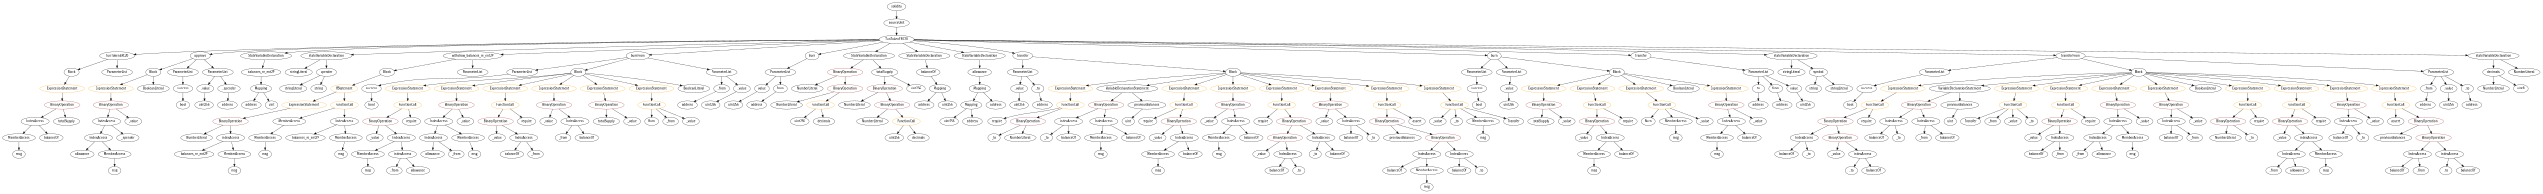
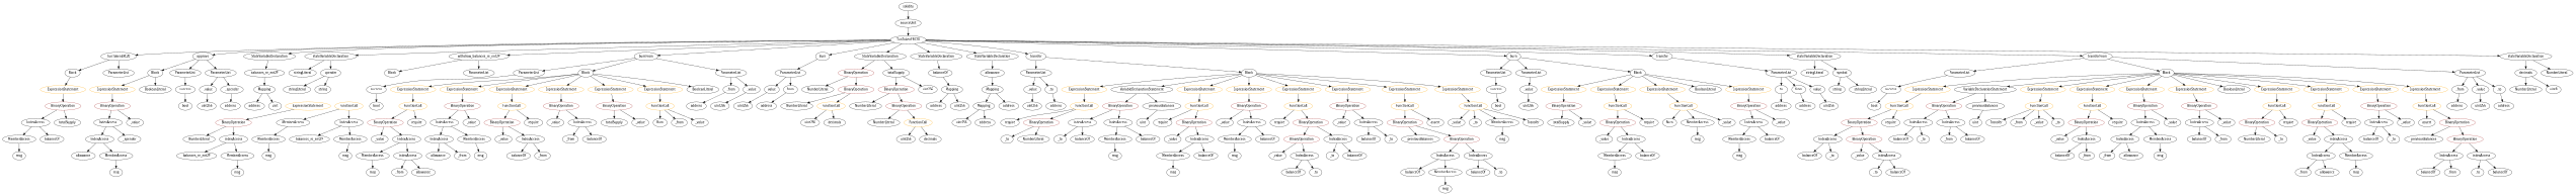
  strict digraph {
    fontname="Fira Sans"
    node [color=black fontname="Fira Sans"]
    edge [fontname="Fira Sans"]
    n1 [height=0.5 label=IndexAccess width=1.6402]
    n2 [height=0.5 label=_from width=0.93331]
    n3 [height=0.5 label=allowance width=1.3076]
    n4 [height=0.5 label=balances_re_ent29 width=2.2085]
    n5 [height=0.5 label=Mapping width=1.2105]
    n6 [height=0.5 label=address width=1.0996]
    n7 [height=0.5 label=uint width=0.75]
    n8 [height=0.5 label=IndexAccess width=1.6402]
    n9 [height=0.5 label=balanceOf width=1.3491]
    n10 [height=0.5 label=_from width=0.93331]
    n11 [height=0.5 label=balanceOf width=1.3491]
    n12 [height=0.5 label=Mapping width=1.2105]
    n13 [height=0.5 label=address width=1.0996]
    n14 [height=0.5 label=uint256 width=1.0442]
    n15 [height=0.5 label=_to width=0.75]
    n16 [height=0.5 label=uint256 width=1.0442]
    n17 [height=0.5 label=balanceOf width=1.3491]
    n18 [color=brown height=0.5 label=BinaryOperation width=1.9867]
    n19 [height=0.5 label=NumberLiteral width=1.765]
    n20 [color=brown height=0.5 label=BinaryOperation width=1.9867]
    n21 [height=0.5 label=NumberLiteral width=1.765]
    n22 [color=orange height=0.5 label=FunctionCall width=1.6125]
    n23 [height=0.5 label=uint256 width=1.0442]
    n24 [height=0.5 label=decimals width=1.1967]
    n25 [height=0.5 label=msg width=0.75]
    n26 [height=0.5 label=uint256 width=1.0442]
    n27 [height=0.5 label=msg width=0.75]
    n28 [color=orange height=0.5 label=ExpressionStatement width=2.458]
    n29 [color=orange height=0.5 label=FunctionCall width=1.6125]
    n30 [height=0.5 label=require width=1.0026]
    n31 [color=brown height=0.5 label=BinaryOperation width=1.9867]
    n32 [height=0.5 label=_to width=0.75]
    n33 [height=0.5 label=NumberLiteral width=1.765]
    n34 [height=0.5 label=_value width=0.96103]
    n35 [height=0.5 label=_value width=0.96103]
    n36 [color=orange height=0.5 label=FunctionCall width=1.6125]
    n37 [color=brown height=0.5 label=BinaryOperation width=1.9867]
    n38 [height=0.5 label=require width=1.0026]
    n39 [height=0.5 label=_value width=0.96103]
    n40 [height=0.5 label=IndexAccess width=1.6402]
    n41 [height=0.5 label=balanceOf width=1.3491]
    n42 [height=0.5 label=_from width=0.93331]
    n43 [height=0.5 label=to width=0.75]
    n44 [height=0.5 label=address width=1.0996]
    n45 [height=0.5 label=_from width=0.93331]
    n46 [height=0.5 label=ParameterList width=1.7095]
    n47 [height=0.5 label=_value width=0.96103]
    n48 [height=0.5 label=_to width=0.75]
    n49 [height=0.5 label=uint256 width=1.0442]
    n50 [height=0.5 label=address width=1.0996]
    n51 [height=0.5 label=Mapping width=1.2105]
    n52 [height=0.5 label=uint256 width=1.0442]
    n53 [height=0.5 label=address width=1.0996]
    n54 [height=0.5 label=_value width=0.96103]
    n55 [height=0.5 label=_from width=0.93331]
    n56 [height=0.5 label=uint256 width=1.0442]
    n57 [height=0.5 label=decimals width=1.1967]
    n58 [height=0.5 label=NumberLiteral width=1.765]
    n59 [height=0.5 label=uint8 width=0.7947]
    n60 [height=0.5 label=MemberAccess width=1.9174]
    n61 [height=0.5 label=msg width=0.75]
    n62 [height=0.5 label=balanceOf width=1.3491]
    n63 [height=0.5 label=balanceOf width=1.3491]
    n64 [height=0.5 label=previousBalances width=2.0976]
    n65 [color=brown height=0.5 label=BinaryOperation width=1.9867]
    n66 [height=0.5 label=IndexAccess width=1.6402]
    n67 [height=0.5 label=IndexAccess width=1.6402]
    n68 [height=0.5 label=balanceOf width=1.3491]
    n69 [height=0.5 label=_to width=0.75]
    n70 [height=0.5 label=balanceOf width=1.3491]
    n71 [height=0.5 label=IndexAccess width=1.6402]
    n72 [height=0.5 label=balanceOf width=1.3491]
    n73 [height=0.5 label=MemberAccess width=1.9174]
    n74 [height=0.5 label=msg width=0.75]
    n75 [height=0.5 label=MemberAccess width=1.9174]
    n76 [height=0.5 label=MemberAccess width=1.9174]
    n77 [height=0.5 label=msg width=0.75]
    n78 [color=orange height=0.5 label=ExpressionStatement width=2.458]
    n79 [color=orange height=0.5 label=FunctionCall width=1.6125]
    n80 [color=brown height=0.5 label=BinaryOperation width=1.9867]
    n81 [height=0.5 label=require width=1.0026]
    n82 [height=0.5 label=IndexAccess width=1.6402]
    n83 [color=brown height=0.5 label=BinaryOperation width=1.9867]
    n84 [height=0.5 label=uint width=0.75]
    n85 [height=0.5 label=IndexAccess width=1.6402]
    n86 [height=0.5 label=balanceOf width=1.3491]
    n87 [height=0.5 label=_from width=0.93331]
    n88 [height=0.5 label=VariableDeclarationStatement width=3.3174]
    n89 [color=brown height=0.5 label=BinaryOperation width=1.9867]
    n90 [height=0.5 label=previousBalances width=2.0976]
    n91 [height=0.5 label=IndexAccess width=1.6402]
    n92 [height=0.5 label=IndexAccess width=1.6402]
    n93 [height=0.5 label=_to width=0.75]
    n94 [height=0.5 label=balanceOf width=1.3491]
    n95 [height=0.5 label=MemberAccess width=1.9174]
    n96 [height=0.5 label=balanceOf width=1.3491]
    n97 [height=0.5 label=MemberAccess width=1.9174]
    n98 [height=0.5 label=msg width=0.75]
    n99 [height=0.5 label=Block width=0.90558]
-   n100 [color=orange height=0.5 label=IfStatement width=1.4739]
    n101 [color=orange height=0.5 label=ExpressionStatement width=2.458]
    n102 [color=orange height=0.5 label=FunctionCall width=1.6125]
    n103 [color=brown height=0.5 label=BinaryOperation width=1.9867]
    n104 [height=0.5 label=IndexAccess width=1.6402]
    n105 [height=0.5 label=_from width=0.93331]
    n106 [height=0.5 label=IndexAccess width=1.6402]
    n107 [height=0.5 label=IndexAccess width=1.6402]
    n108 [height=0.5 label=MemberAccess width=1.9174]
    n109 [height=0.5 label=allowance width=1.3076]
    n110 [height=0.5 label=_from width=0.93331]
    n111 [height=0.5 label=msg width=0.75]
    n112 [height=0.5 label=NumberLiteral width=1.765]
    n113 [height=0.5 label=balanceOf width=1.3491]
    n114 [height=0.5 label=_to width=0.75]
    n115 [height=0.5 label=IndexAccess width=1.6402]
    n116 [height=0.5 label=_to width=0.75]
    n117 [height=0.5 label=NumberLiteral width=1.765]
    n118 [height=0.5 label=MemberAccess width=1.9174]
    n119 [height=0.5 label=msg width=0.75]
    n120 [color=brown height=0.5 label=BinaryOperation width=1.9867]
    n121 [height=0.5 label=_value width=0.96103]
    n122 [height=0.5 label=IndexAccess width=1.6402]
    n123 [height=0.5 label=MemberAccess width=1.9174]
    n124 [height=0.5 label=IndexAccess width=1.6402]
    n125 [height=0.5 label=msg width=0.75]
    n126 [height=0.5 label=allowance width=1.3076]
    n127 [height=0.5 label=balanceOf width=1.3491]
    n128 [height=0.5 label=_to width=0.75]
    n129 [height=0.5 label=IndexAccess width=1.6402]
    n130 [height=0.5 label=_to width=0.75]
    n131 [height=0.5 label=balanceOf width=1.3491]
    n132 [height=0.5 label=NumberLiteral width=1.765]
    n133 [height=0.5 label=assert width=0.89172]
    n134 [height=0.5 label=Block width=0.90558]
    n135 [color=orange height=0.5 label=ExpressionStatement width=2.458]
    n136 [height=0.5 label=BooleanLiteral width=1.7788]
    n137 [color=brown height=0.5 label=BinaryOperation width=1.9867]
    n138 [height=0.5 label=IndexAccess width=1.6402]
    n139 [height=0.5 label=_value width=0.96103]
    n140 [color=brown height=0.5 label=BinaryOperation width=1.9867]
    n141 [height=0.5 label=_to width=0.75]
    n142 [height=0.5 label=TunTokenERC20 width=2.1392]
    n143 [height=0.5 label=Block width=0.90558]
    n144 [height=0.5 label=ParameterList width=1.7095]
    n145 [color=orange height=0.5 label=ExpressionStatement width=2.458]
    n146 [color=brown height=0.5 label=BinaryOperation width=1.9867]
    n147 [color=orange height=0.5 label=ExpressionStatement width=2.458]
    n148 [color=orange height=0.5 label=FunctionCall width=1.6125]
    n149 [height=0.5 label=require width=1.0026]
    n150 [color=brown height=0.5 label=BinaryOperation width=1.9867]
    n151 [height=0.5 label=previousBalances width=2.0976]
    n152 [color=brown height=0.5 label=BinaryOperation width=1.9867]
    n153 [height=0.5 label=IndexAccess width=1.6402]
    n154 [height=0.5 label=balanceOf width=1.3491]
    n155 [height=0.5 label=address width=1.0996]
    n156 [height=0.5 label=ParameterList width=1.7095]
    n157 [height=0.5 label=success width=1.1135]
    n158 [height=0.5 label=bool width=0.76697]
    n159 [height=0.5 label=IndexAccess width=1.6402]
    n160 [height=0.5 label=_to width=0.75]
    n161 [height=0.5 label=approve width=1.1412]
    n162 [height=0.5 label=ParameterList width=1.7095]
    n163 [height=0.5 label=ParameterList width=1.7095]
    n164 [height=0.5 label=success width=1.1135]
    n165 [height=0.5 label=_value width=0.96103]
    n166 [height=0.5 label=_spender width=1.2521]
    n167 [height=0.5 label=bool width=0.76697]
    n168 [height=0.5 label=uint256 width=1.0442]
    n169 [height=0.5 label=address width=1.0996]
    n170 [height=0.5 label=allowance width=1.3076]
    n171 [color=orange height=0.5 label=FunctionCall width=1.6125]
    n172 [color=brown height=0.5 label=BinaryOperation width=1.9867]
    n173 [height=0.5 label=require width=1.0026]
    n174 [height=0.5 label=_value width=0.96103]
    n175 [height=0.5 label=IndexAccess width=1.6402]
    n176 [height=0.5 label=_from width=0.93331]
    n177 [color=orange height=0.5 label=FunctionCall width=1.6125]
    n178 [height=0.5 label=Burn width=0.7947]
    n179 [height=0.5 label=MemberAccess width=1.9174]
    n180 [height=0.5 label=_value width=0.96103]
    n181 [height=0.5 label=msg width=0.75]
    n182 [color=brown height=0.5 label=BinaryOperation width=1.9867]
    n183 [height=0.5 label=IndexAccess width=1.6402]
    n184 [height=0.5 label=_value width=0.96103]
    n185 [height=0.5 label=balanceOf width=1.3491]
    n186 [height=0.5 label=IndexAccess width=1.6402]
    n187 [height=0.5 label=IndexAccess width=1.6402]
    n188 [height=0.5 label=MemberAccess width=1.9174]
    n189 [height=0.5 label=allowance width=1.3076]
    n190 [height=0.5 label=ParameterList width=1.7095]
    n191 [height=0.5 label=success width=1.1135]
    n192 [height=0.5 label=bool width=0.76697]
    n193 [color=brown height=0.5 label=BinaryOperation width=1.9867]
    n194 [height=0.5 label=IndexAccess width=1.6402]
    n195 [height=0.5 label=balanceOf width=1.3491]
    n196 [height=0.5 label=_to width=0.75]
    n197 [height=0.5 label=VariableDeclarationStatement width=3.3174]
    n198 [height=0.5 label=previousBalances width=2.0976]
    n199 [height=0.5 label=uint width=0.75]
    n200 [height=0.5 label=from width=0.7947]
    n201 [height=0.5 label=address width=1.0996]
    n202 [height=0.5 label=address width=1.0996]
    n203 [color=orange height=0.5 label=ExpressionStatement width=2.458]
    n204 [color=brown height=0.5 label=BinaryOperation width=1.9867]
    n205 [height=0.5 label=_value width=0.96103]
    n206 [height=0.5 label=require width=1.0026]
    n207 [height=0.5 label=NumberLiteral width=1.765]
    n208 [height=0.5 label=NumberLiteral width=1.765]
    n209 [height=0.5 label=IndexAccess width=1.6402]
    n210 [height=0.5 label=balances_re_ent29 width=2.2085]
    n211 [height=0.5 label=MemberAccess width=1.9174]
    n212 [height=0.5 label=balanceOf width=1.3491]
    n213 [color=brown height=0.5 label=BinaryOperation width=1.9867]
    n214 [color=brown height=0.5 label=BinaryOperation width=1.9867]
    n215 [height=0.5 label=StateVariableDeclaration width=2.8184]
    n216 [color=brown height=0.5 label=BinaryOperation width=1.9867]
    n217 [height=0.5 label=_value width=0.96103]
    n218 [height=0.5 label=string width=0.864]
    n219 [height=0.5 label=SourceUnit width=1.46]
    n220 [height=0.5 label=TunTokenERC20 width=2.1392]
    n221 [height=0.5 label=solidity width=1.0442]
    n222 [height=0.5 label=StateVariableDeclaration width=2.8184]
    n223 [height=0.5 label=withdraw_balances_re_ent29 width=3.2897]
    n224 [height=0.5 label=burnFrom width=1.3353]
    n225 [height=0.5 label=Burn width=0.7947]
    n226 [height=0.5 label=StateVariableDeclaration width=2.8184]
    n227 [height=0.5 label=StateVariableDeclaration width=2.8184]
    n228 [height=0.5 label=StateVariableDeclaration width=2.8184]
    n229 [height=0.5 label=transfer width=1.0719]
    n230 [height=0.5 label=burn width=0.76697]
    n231 [height=0.5 label=Transfer width=1.1689]
    n232 [height=0.5 label=StateVariableDeclaration width=2.8184]
    n233 [height=0.5 label=transferFrom width=1.6402]
    n234 [height=0.5 label=StateVariableDeclaration width=2.8184]
    n235 [height=0.5 label=stringLiteral width=1.5016]
    n236 [height=0.5 label=spender width=0.83628]
    n237 [height=0.5 label=ParameterList width=1.7095]
    n238 [height=0.5 label=Block width=0.90558]
    n239 [height=0.5 label=ParameterList width=1.7095]
    n240 [height=0.5 label=ParameterList width=1.7095]
    n241 [height=0.5 label=totalSupply width=1.4739]
    n242 [height=0.5 label=allowance width=1.3076]
    n243 [height=0.5 label=Block width=0.90558]
    n244 [height=0.5 label=ParameterList width=1.7095]
    n245 [height=0.5 label=ParameterList width=1.7095]
    n246 [height=0.5 label=Block width=0.90558]
    n247 [height=0.5 label=ParameterList width=1.7095]
    n248 [height=0.5 label=stringLiteral width=1.5016]
    n249 [height=0.5 label=symbol width=1.0581]
    n250 [height=0.5 label=Block width=0.90558]
    n251 [height=0.5 label=ParameterList width=1.7095]
    n252 [height=0.5 label=_value width=0.96103]
    n253 [color=brown height=0.5 label=BinaryOperation width=1.9867]
    n254 [height=0.5 label=uint256 width=1.0442]
    n255 [color=brown height=0.5 label=BinaryOperation width=1.9867]
    n256 [color=orange height=0.5 label=FunctionCall width=1.6125]
    n257 [height=0.5 label=IndexAccess width=1.6402]
    n258 [height=0.5 label=MemberAccess width=1.9174]
    n259 [height=0.5 label=balanceOf width=1.3491]
    n260 [height=0.5 label=msg width=0.75]
    n261 [height=0.5 label=_value width=0.96103]
    n262 [height=0.5 label=_value width=0.96103]
    n263 [color=orange height=0.5 label=ExpressionStatement width=2.458]
    n264 [height=0.5 label=_value width=0.96103]
    n265 [color=orange height=0.5 label=FunctionCall width=1.6125]
    n266 [height=0.5 label=stringLiteral width=1.5016]
    n267 [height=0.5 label=string width=0.864]
    n268 [height=0.5 label=totalSupply width=1.4739]
    n269 [color=brown height=0.5 label=BinaryOperation width=1.9867]
    n270 [height=0.5 label=_value width=0.96103]
    n271 [height=0.5 label=IndexAccess width=1.6402]
    n272 [height=0.5 label=MemberAccess width=1.9174]
    n273 [height=0.5 label=msg width=0.75]
    n274 [color=orange height=0.5 label=FunctionCall width=1.6125]
    n275 [height=0.5 label=require width=1.0026]
    n276 [color=orange height=0.5 label=ExpressionStatement width=2.458]
    n277 [color=orange height=0.5 label=FunctionCall width=1.6125]
    n278 [height=0.5 label=Transfer width=1.1689]
    n279 [height=0.5 label=_from width=0.93331]
    n280 [height=0.5 label=_value width=0.96103]
    n281 [height=0.5 label=_to width=0.75]
    n282 [height=0.5 label=require width=1.0026]
    n283 [height=0.5 label=_value width=0.96103]
    n284 [height=0.5 label=success width=1.1135]
    n285 [height=0.5 label=bool width=0.76697]
    n286 [height=0.5 label=_to width=0.75]
    n287 [height=0.5 label=_from width=0.93331]
    n288 [height=0.5 label=value width=0.82242]
    n289 [height=0.5 label=decimals width=1.1967]
    n290 [height=0.5 label=Mapping width=1.2105]
    n291 [color=orange height=0.5 label=ExpressionStatement width=2.458]
    n292 [color=orange height=0.5 label=ExpressionStatement width=2.458]
    n293 [color=orange height=0.5 label=ExpressionStatement width=2.458]
    n294 [height=0.5 label=BooleanLiteral width=1.7788]
    n295 [color=orange height=0.5 label=ExpressionStatement width=2.458]
    n296 [color=orange height=0.5 label=ExpressionStatement width=2.458]
    n297 [color=orange height=0.5 label=ExpressionStatement width=2.458]
    n298 [color=orange height=0.5 label=ExpressionStatement width=2.458]
    n299 [color=brown height=0.5 label=BinaryOperation width=1.9867]
    n300 [color=orange height=0.5 label=FunctionCall width=1.6125]
    n301 [color=brown height=0.5 label=BinaryOperation width=1.9867]
    n302 [height=0.5 label=_value width=0.96103]
    n303 [color=brown height=0.5 label=BinaryOperation width=1.9867]
    n304 [height=0.5 label=require width=1.0026]
    n305 [height=0.5 label=IndexAccess width=1.6402]
    n306 [height=0.5 label=_value width=0.96103]
    n307 [height=0.5 label=_to width=0.75]
    n308 [height=0.5 label=_from width=0.93331]
    n309 [height=0.5 label=address width=1.0996]
    n310 [color=orange height=0.5 label=ExpressionStatement width=2.458]
    n311 [color=orange height=0.5 label=ExpressionStatement width=2.458]
    n312 [color=orange height=0.5 label=ExpressionStatement width=2.458]
    n313 [height=0.5 label=BooleanLiteral width=1.7788]
    n314 [height=0.5 label=_value width=0.96103]
    n315 [color=brown height=0.5 label=BinaryOperation width=1.9867]
    n316 [color=brown height=0.5 label=BinaryOperation width=1.9867]
    n317 [color=orange height=0.5 label=FunctionCall width=1.6125]
    n318 [height=0.5 label=uint256 width=1.0442]
    n319 [height=0.5 label=_from width=0.93331]
    n320 [height=0.5 label=MemberAccess width=1.9174]
    n321 [height=0.5 label=msg width=0.75]
    n322 [color=orange height=0.5 label=ExpressionStatement width=2.458]
    n323 [color=orange height=0.5 label=FunctionCall width=1.6125]
    n324 [color=brown height=0.5 label=BinaryOperation width=1.9867]
    n325 [height=0.5 label=MemberAccess width=1.9174]
    n326 [height=0.5 label=msg width=0.75]
    n327 [color=orange height=0.5 label=ExpressionStatement width=2.458]
    n328 [color=brown height=0.5 label=BinaryOperation width=1.9867]
    n329 [height=0.5 label=totalSupply width=1.4739]
    n330 [height=0.5 label=_value width=0.96103]
    n331 [color=brown height=0.5 label=BinaryOperation width=1.9867]
    n332 [height=0.5 label=IndexAccess width=1.6402]
    n333 [color=orange height=0.5 label=ExpressionStatement width=2.458]
    n334 [color=orange height=0.5 label=ExpressionStatement width=2.458]
    n335 [color=orange height=0.5 label=ExpressionStatement width=2.458]
    n336 [color=orange height=0.5 label=ExpressionStatement width=2.458]
    n337 [color=orange height=0.5 label=ExpressionStatement width=2.458]
    n338 [color=brown height=0.5 label=BinaryOperation width=1.9867]
    n339 [color=orange height=0.5 label=FunctionCall width=1.6125]
    n340 [color=orange height=0.5 label=FunctionCall width=1.6125]
    n341 [color=orange height=0.5 label=FunctionCall width=1.6125]
    n342 [height=0.5 label=IndexAccess width=1.6402]
    n343 [height=0.5 label=require width=1.0026]
    n344 [color=brown height=0.5 label=BinaryOperation width=1.9867]
    n345 [height=0.5 label=assert width=0.89172]
    n346 [height=0.5 label=Transfer width=1.1689]
    n347 [height=0.5 label=_value width=0.96103]
    n348 [color=orange height=0.5 label=ExpressionStatement width=2.458]
    n349 [color=orange height=0.5 label=FunctionCall width=1.6125]
    n350 [height=0.5 label=address width=1.0996]
    n351 [height=0.5 label=from width=0.7947]
    n352 [height=0.5 label=IndexAccess width=1.6402]
    n353 [height=0.5 label=_spender width=1.2521]
    n354 [height=0.5 label=IndexAccess width=1.6402]
    n355 [height=0.5 label=balanceOf width=1.3491]
    n356 [height=0.5 label=stringLiteral width=1.5016]
    n357 [height=0.5 label=_value width=0.96103]
    n358 [height=0.5 label=IndexAccess width=1.6402]
    n359 [height=0.5 label=balanceOf width=1.3491]
    n360 [height=0.5 label=balanceOf width=1.3491]
    n361 [height=0.5 label=MemberAccess width=1.9174]
    n362 [height=0.5 label=msg width=0.75]
    n363 [height=0.5 label=_value width=0.96103]
    n364 [height=0.5 label=uint256 width=1.0442]
    n365 [height=0.5 label=_to width=0.75]
    n366 [height=0.5 label=address width=1.0996]
    n367 [height=0.5 label=balanceOf width=1.3491]
    n368 [color=orange height=0.5 label=ExpressionStatement width=2.458]
    n369 [height=0.5 label=BooleanLiteral width=1.7788]
    n370 [color=orange height=0.5 label=ExpressionStatement width=2.458]
    n371 [height=0.5 label=msg width=0.75]
    n372 [height=0.5 label=balances_re_ent29 width=2.2085]
    n373 [height=0.5 label=MemberAccess width=1.9174]
    n374 [height=0.5 label=IndexAccess width=1.6402]
    n375 [height=0.5 label=totalSupply width=1.4739]
    n376 [height=0.5 label=Burn width=0.7947]
    n377 [height=0.5 label=_from width=0.93331]
    n378 [height=0.5 label=_value width=0.96103]
    n379 [height=0.5 label=value width=0.82242]
    n380 [height=0.5 label=uint256 width=1.0442]
    n381 [height=0.5 label=msg width=0.75]
    n1 -> n2
    n1 -> n3
    n4 -> n5
    n5 -> n6
    n5 -> n7
    n8 -> n9
    n8 -> n10
    n11 -> n12
    n12 -> n13
    n12 -> n14
    n18 -> n19
    n18 -> n20
    n20 -> n21
    n20 -> n22
    n22 -> n23
    n22 -> n24
    n28 -> n29
    n29 -> n30
    n29 -> n31
    n31 -> n32
    n31 -> n33
    n36 -> n37
    n36 -> n38
    n37 -> n39
    n37 -> n40
    n40 -> n41
    n40 -> n42
    n43 -> n44
    n46 -> n47
    n46 -> n48
    n47 -> n49
    n48 -> n50
    n51 -> n52
    n51 -> n53
    n57 -> n58
    n57 -> n59
    n60 -> n61
    n65 -> n66
    n65 -> n67
    n66 -> n68
    n66 -> n69
    n67 -> n55
    n67 -> n70
    n71 -> n72
    n71 -> n73
    n73 -> n74
    n75 -> n76
    n76 -> n77
    n78 -> n79
    n79 -> n80
    n79 -> n81
    n80 -> n82
    n80 -> n83
    n82 -> n127
    n82 -> n128
    n83 -> n35
    n83 -> n129
    n85 -> n86
    n85 -> n87
    n88 -> n89
    n88 -> n90
    n89 -> n91
    n89 -> n92
    n90 -> n84
    n91 -> n93
    n91 -> n94
    n92 -> n95
    n92 -> n96
    n95 -> n27
    n97 -> n98
-   n99 -> n100
-   n100 -> n101
-   n100 -> n102
    n101 -> n103
    n102 -> n75
    n102 -> n104
    n103 -> n208
    n103 -> n209
    n104 -> n372
    n104 -> n373
    n106 -> n107
    n106 -> n108
    n107 -> n109
    n107 -> n110
    n108 -> n111
    n115 -> n63
    n115 -> n116
    n118 -> n119
    n120 -> n121
    n120 -> n122
    n122 -> n123
    n122 -> n124
    n123 -> n125
    n124 -> n105
    n124 -> n126
    n129 -> n130
    n129 -> n131
    n134 -> n135
    n134 -> n136
    n135 -> n137
    n137 -> n138
    n137 -> n139
    n138 -> n352
    n138 -> n353
    n140 -> n117
    n140 -> n141
    n142 -> n143
    n142 -> n144
    n143 -> n145
    n145 -> n146
    n146 -> n374
    n146 -> n375
    n147 -> n148
    n148 -> n120
    n148 -> n149
    n150 -> n151
    n150 -> n152
    n152 -> n85
    n152 -> n153
    n153 -> n15
    n153 -> n17
    n156 -> n157
    n157 -> n158
    n159 -> n62
    n159 -> n160
    n161 -> n134
    n161 -> n162
    n161 -> n163
    n162 -> n164
    n163 -> n165
    n163 -> n166
    n164 -> n167
    n165 -> n168
    n166 -> n169
    n171 -> n172
    n171 -> n173
    n172 -> n174
    n172 -> n175
    n175 -> n113
    n175 -> n176
    n177 -> n178
    n177 -> n179
    n177 -> n180
    n179 -> n181
    n182 -> n183
    n182 -> n184
    n183 -> n118
    n183 -> n185
    n186 -> n187
    n186 -> n188
    n187 -> n45
    n187 -> n189
    n188 -> n25
    n190 -> n191
    n191 -> n192
    n193 -> n34
    n193 -> n194
    n194 -> n195
    n194 -> n196
    n197 -> n65
    n197 -> n198
    n198 -> n199
    n200 -> n201
    n203 -> n204
    n204 -> n106
    n204 -> n205
    n209 -> n210
    n209 -> n211
    n211 -> n381
    n213 -> n64
    n213 -> n214
    n214 -> n71
    n214 -> n159
    n215 -> n4
    n216 -> n8
    n216 -> n217
    n219 -> n220
    n220 -> n142
    n220 -> n161
    n220 -> n215
    n220 -> n222
    n220 -> n223
    n220 -> n224
    n220 -> n225
    n220 -> n226
    n220 -> n227
    n220 -> n228
    n220 -> n229
    n220 -> n230
    n220 -> n231
    n220 -> n232
    n220 -> n233
    n220 -> n234
    n221 -> n219
    n222 -> n235
    n222 -> n236
    n223 -> n99
    n223 -> n237
    n224 -> n156
    n224 -> n238
    n224 -> n239
    n225 -> n240
    n226 -> n18
    n226 -> n241
    n227 -> n11
    n228 -> n242
    n229 -> n46
    n229 -> n243
    n230 -> n244
    n230 -> n245
    n230 -> n246
    n231 -> n247
    n232 -> n248
    n232 -> n249
    n233 -> n190
    n233 -> n250
    n233 -> n251
    n234 -> n57
    n234 -> n112
    n236 -> n266
    n236 -> n267
    n238 -> n147
    n238 -> n203
    n238 -> n263
    n238 -> n310
    n238 -> n311
    n238 -> n312
    n238 -> n313
    n239 -> n287
    n239 -> n314
    n240 -> n288
    n240 -> n351
    n241 -> n253
    n241 -> n254
    n242 -> n290
    n243 -> n28
    n243 -> n88
    n243 -> n322
    n243 -> n333
    n243 -> n334
    n243 -> n335
    n243 -> n336
    n243 -> n337
    n244 -> n284
    n245 -> n262
    n246 -> n327
    n246 -> n348
    n246 -> n368
    n246 -> n369
    n246 -> n370
    n247 -> n43
    n247 -> n200
    n247 -> n379
    n249 -> n218
    n249 -> n356
    n250 -> n78
    n250 -> n197
    n250 -> n276
    n250 -> n291
    n250 -> n292
    n250 -> n293
    n250 -> n294
    n250 -> n295
    n250 -> n296
    n250 -> n297
    n250 -> n298
    n251 -> n308
    n251 -> n363
    n251 -> n365
    n253 -> n207
    n253 -> n255
    n255 -> n132
    n255 -> n256
    n256 -> n56
    n256 -> n289
    n257 -> n258
    n257 -> n259
    n258 -> n260
    n262 -> n26
    n263 -> n171
    n265 -> n133
    n265 -> n150
    n269 -> n270
    n269 -> n271
    n271 -> n97
    n271 -> n154
    n272 -> n273
    n274 -> n140
    n274 -> n275
    n276 -> n277
    n277 -> n278
    n277 -> n279
    n277 -> n280
    n277 -> n281
    n284 -> n285
    n287 -> n155
    n288 -> n16
    n290 -> n51
    n290 -> n202
    n291 -> n36
    n292 -> n299
    n293 -> n216
    n295 -> n274
    n296 -> n300
    n297 -> n301
    n298 -> n265
    n299 -> n186
    n299 -> n302
    n300 -> n303
    n300 -> n304
    n301 -> n305
    n301 -> n306
    n303 -> n264
    n303 -> n332
    n305 -> n212
    n305 -> n286
    n308 -> n309
    n310 -> n315
    n311 -> n316
    n312 -> n317
    n314 -> n318
    n315 -> n357
    n315 -> n358
    n316 -> n268
    n316 -> n347
    n317 -> n376
    n317 -> n377
    n317 -> n378
    n320 -> n321
    n322 -> n323
    n323 -> n206
    n323 -> n324
    n324 -> n252
    n324 -> n257
    n325 -> n326
    n327 -> n328
    n328 -> n329
    n328 -> n330
    n331 -> n54
    n331 -> n115
    n332 -> n1
    n332 -> n60
    n333 -> n338
    n334 -> n339
    n335 -> n331
    n336 -> n340
    n337 -> n341
    n338 -> n261
    n338 -> n342
    n339 -> n343
    n339 -> n344
    n340 -> n213
    n340 -> n345
    n341 -> n283
    n341 -> n307
    n341 -> n320
    n341 -> n346
    n342 -> n325
    n342 -> n367
    n344 -> n193
    n344 -> n354
    n348 -> n349
    n349 -> n269
    n349 -> n282
    n351 -> n350
    n352 -> n170
    n352 -> n361
    n354 -> n114
    n354 -> n355
    n358 -> n319
    n358 -> n359
    n361 -> n362
    n363 -> n364
    n365 -> n366
    n368 -> n177
    n370 -> n182
    n373 -> n371
    n374 -> n272
    n374 -> n360
    n379 -> n380
  }
